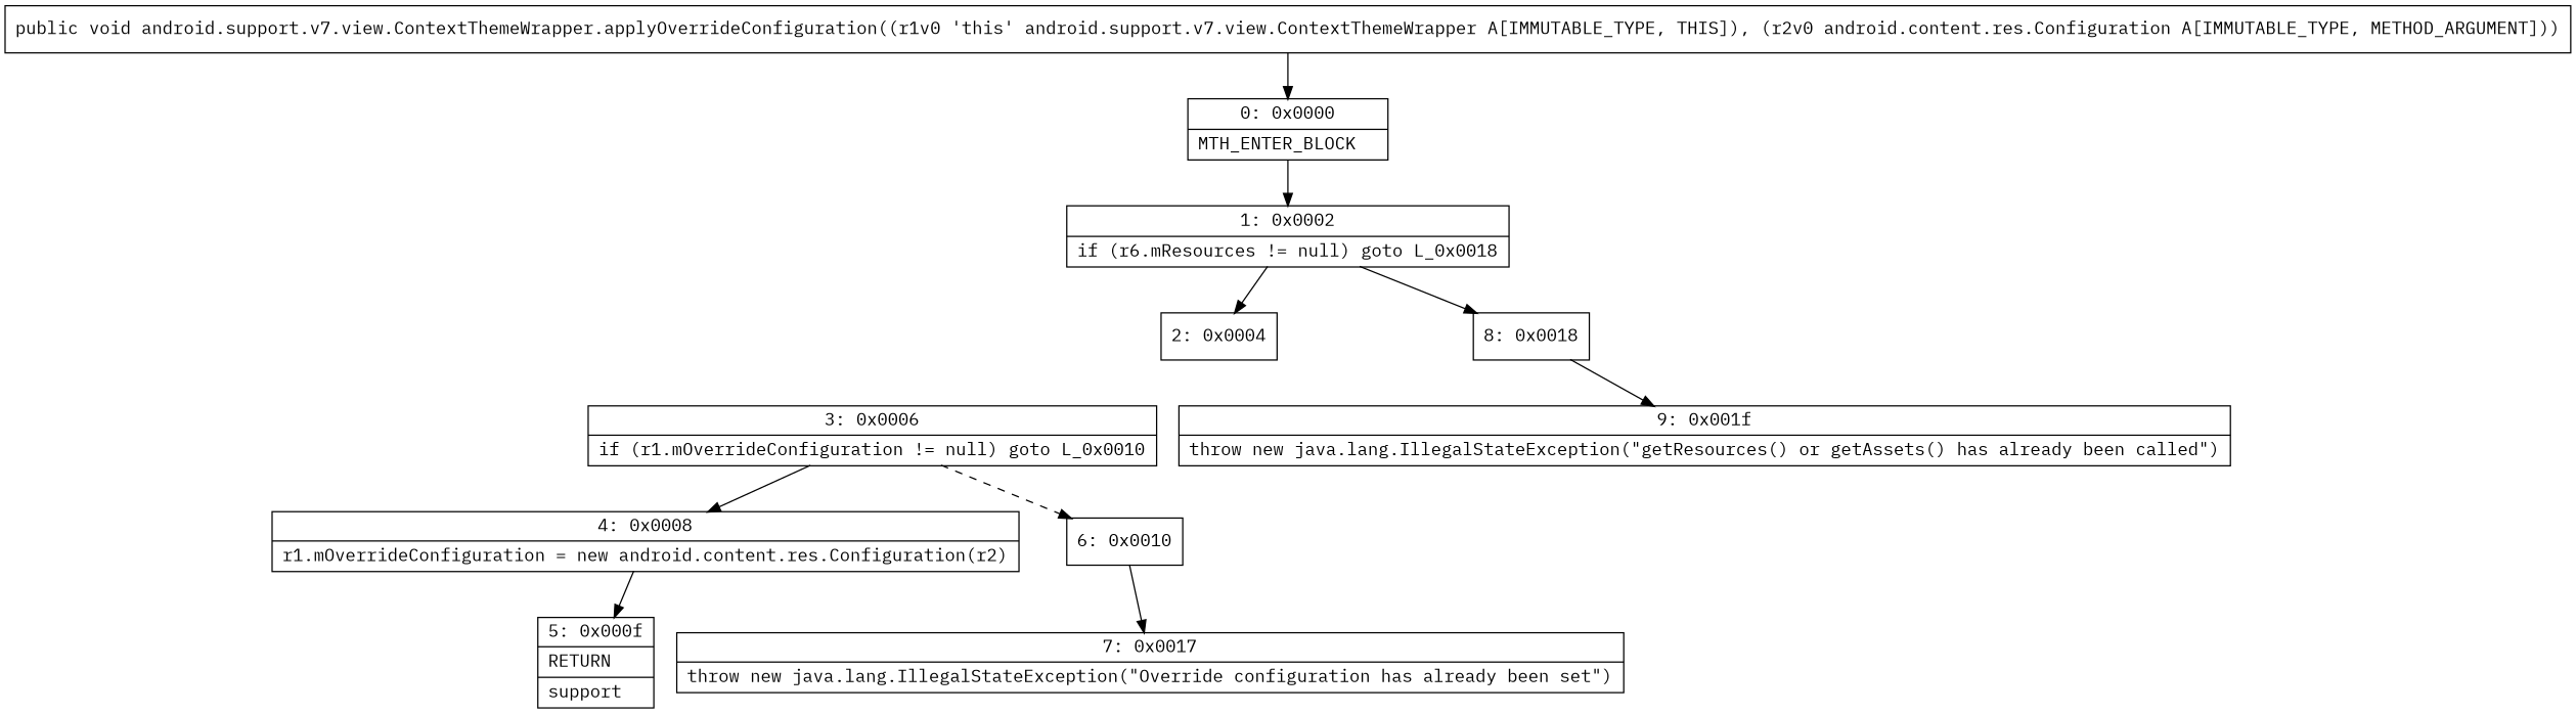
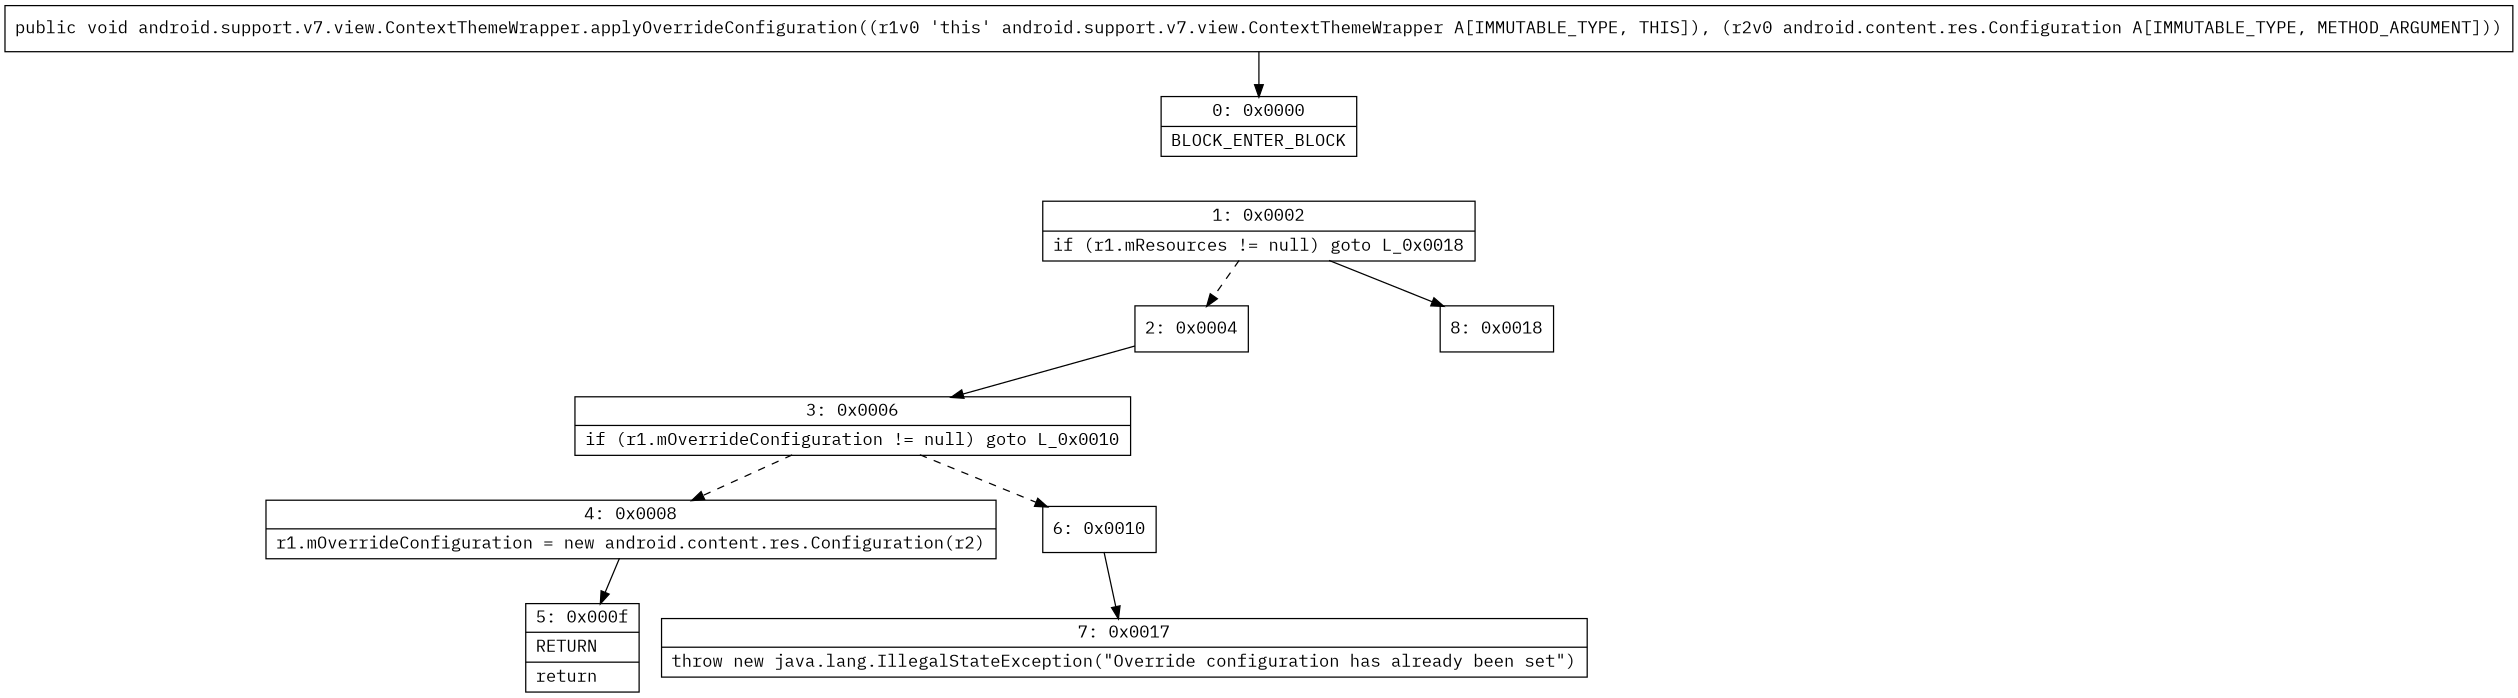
  digraph {
    fontname="IBM Plex Mono"
    node [fontname="IBM Plex Mono" shape=record]
    edge [fontname="IBM Plex Mono"]
-   n1 [label="{0\:\ 0x0000|MTH_ENTER_BLOCK\l}"]
-   n2 [label="{1\:\ 0x0002|if (r6.mResources != null) goto L_0x0018\l}"]
+   n1 [label="{0\:\ 0x0000|BLOCK_ENTER_BLOCK\l}"]
+   n2 [label="{1\:\ 0x0002|if (r1.mResources != null) goto L_0x0018\l}"]
    n3 [label="{2\:\ 0x0004}"]
    n4 [label="{8\:\ 0x0018}"]
    n5 [label="{3\:\ 0x0006|if (r1.mOverrideConfiguration != null) goto L_0x0010\l}"]
-   n6 [label="{9\:\ 0x001f|throw new java.lang.IllegalStateException(\"getResources() or getAssets() has already been called\")\l}"]
    n7 [label="{4\:\ 0x0008|r1.mOverrideConfiguration = new android.content.res.Configuration(r2)\l}"]
    n8 [label="{6\:\ 0x0010}"]
-   n9 [label="{5\:\ 0x000f|RETURN\l|support\l}"]
+   n9 [label="{5\:\ 0x000f|RETURN\l|return\l}"]
    n10 [label="{7\:\ 0x0017|throw new java.lang.IllegalStateException(\"Override configuration has already been set\")\l}"]
    n11 [label="{public void android.support.v7.view.ContextThemeWrapper.applyOverrideConfiguration((r1v0 'this' android.support.v7.view.ContextThemeWrapper A[IMMUTABLE_TYPE, THIS]), (r2v0 android.content.res.Configuration A[IMMUTABLE_TYPE, METHOD_ARGUMENT])) }"]
-   n1 -> n2
-   n2 -> n3 [style=solid]
+   n2 -> n3 [style=dashed]
    n2 -> n4
-   n4 -> n6
-   n5 -> n7 [style=solid]
+   n3 -> n5
+   n5 -> n7 [style=dashed]
    n5 -> n8 [style=dashed]
    n7 -> n9
    n8 -> n10
    n11 -> n1
  }
